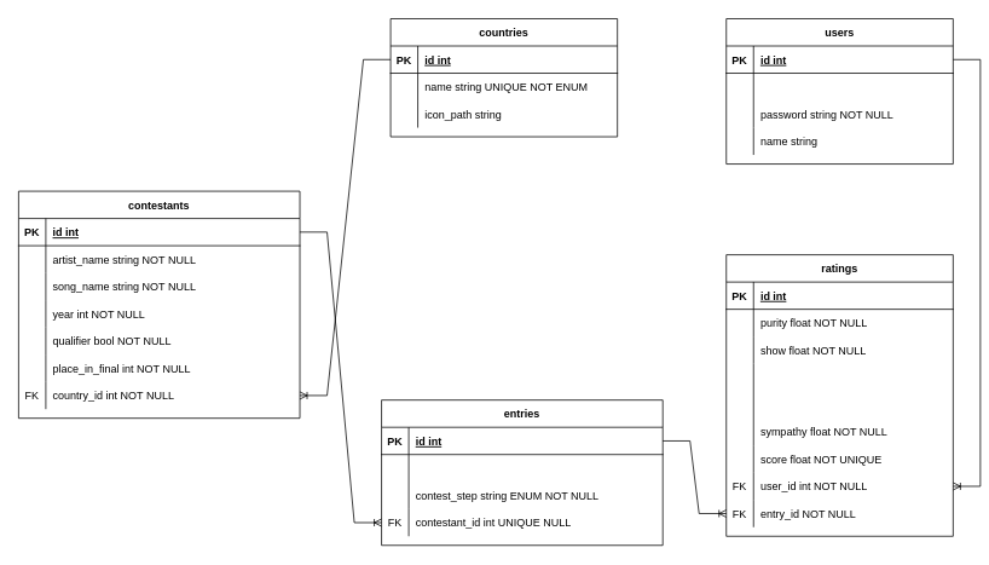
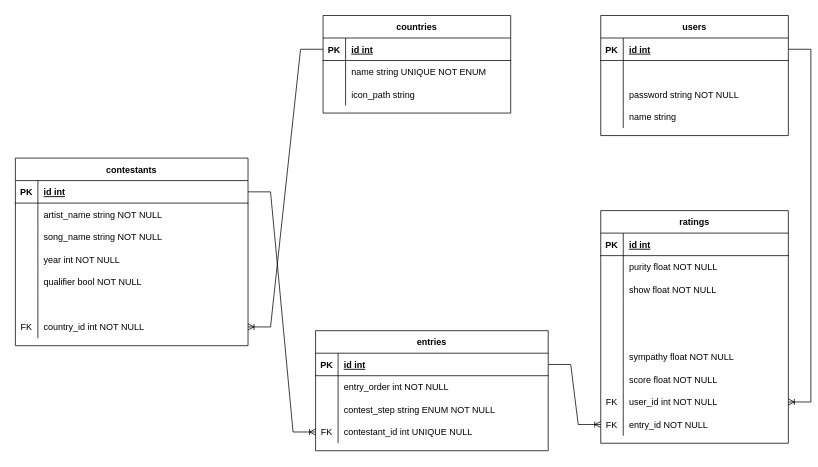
  <mxCell id="0" />
  <mxCell id="1" parent="0" />
  <mxCell id="2" value="users" style="shape=table;startSize=30;container=1;collapsible=1;childLayout=tableLayout;fixedRows=1;rowLines=0;fontStyle=1;align=center;resizeLast=1;" parent="1" vertex="1"><mxGeometry x="800" y="20" width="250" height="160" as="geometry" /></mxCell>
  <mxCell id="3" value="" style="shape=partialRectangle;collapsible=0;dropTarget=0;pointerEvents=0;fillColor=none;points=[[0,0.5],[1,0.5]];portConstraint=eastwest;top=0;left=0;right=0;bottom=1;" parent="2" vertex="1"><mxGeometry y="30" width="250" height="30" as="geometry" /></mxCell>
  <mxCell id="4" value="PK" style="shape=partialRectangle;overflow=hidden;connectable=0;fillColor=none;top=0;left=0;bottom=0;right=0;fontStyle=1;" parent="3" vertex="1"><mxGeometry width="30" height="30" as="geometry"><mxRectangle width="30" height="30" as="alternateBounds" /></mxGeometry></mxCell>
  <mxCell id="5" value="id int" style="shape=partialRectangle;overflow=hidden;connectable=0;fillColor=none;top=0;left=0;bottom=0;right=0;align=left;spacingLeft=6;fontStyle=5;" parent="3" vertex="1"><mxGeometry x="30" width="220" height="30" as="geometry"><mxRectangle width="220" height="30" as="alternateBounds" /></mxGeometry></mxCell>
  <mxCell id="6" value="" style="shape=partialRectangle;collapsible=0;dropTarget=0;pointerEvents=0;fillColor=none;points=[[0,0.5],[1,0.5]];portConstraint=eastwest;top=0;left=0;right=0;bottom=0;" parent="2" vertex="1"><mxGeometry y="60" width="250" height="30" as="geometry" /></mxCell>
  <mxCell id="7" value="" style="shape=partialRectangle;overflow=hidden;connectable=0;fillColor=none;top=0;left=0;bottom=0;right=0;" parent="6" vertex="1"><mxGeometry width="30" height="30" as="geometry"><mxRectangle width="30" height="30" as="alternateBounds" /></mxGeometry></mxCell>
  <mxCell id="8" value="" style="shape=partialRectangle;collapsible=0;dropTarget=0;pointerEvents=0;fillColor=none;points=[[0,0.5],[1,0.5]];portConstraint=eastwest;top=0;left=0;right=0;bottom=0;" parent="2" vertex="1"><mxGeometry y="90" width="250" height="30" as="geometry" /></mxCell>
  <mxCell id="9" value="" style="shape=partialRectangle;overflow=hidden;connectable=0;fillColor=none;top=0;left=0;bottom=0;right=0;" parent="8" vertex="1"><mxGeometry width="30" height="30" as="geometry"><mxRectangle width="30" height="30" as="alternateBounds" /></mxGeometry></mxCell>
  <mxCell id="10" value="password string NOT NULL" style="shape=partialRectangle;overflow=hidden;connectable=0;fillColor=none;top=0;left=0;bottom=0;right=0;align=left;spacingLeft=6;" parent="8" vertex="1"><mxGeometry x="30" width="220" height="30" as="geometry"><mxRectangle width="220" height="30" as="alternateBounds" /></mxGeometry></mxCell>
  <mxCell id="11" value="" style="shape=partialRectangle;collapsible=0;dropTarget=0;pointerEvents=0;fillColor=none;points=[[0,0.5],[1,0.5]];portConstraint=eastwest;top=0;left=0;right=0;bottom=0;" parent="2" vertex="1"><mxGeometry y="120" width="250" height="30" as="geometry" /></mxCell>
  <mxCell id="12" value="" style="shape=partialRectangle;overflow=hidden;connectable=0;fillColor=none;top=0;left=0;bottom=0;right=0;" parent="11" vertex="1"><mxGeometry width="30" height="30" as="geometry"><mxRectangle width="30" height="30" as="alternateBounds" /></mxGeometry></mxCell>
  <mxCell id="13" value="name string" style="shape=partialRectangle;overflow=hidden;connectable=0;fillColor=none;top=0;left=0;bottom=0;right=0;align=left;spacingLeft=6;" parent="11" vertex="1"><mxGeometry x="30" width="220" height="30" as="geometry"><mxRectangle width="220" height="30" as="alternateBounds" /></mxGeometry></mxCell>
  <mxCell id="14" value="countries" style="shape=table;startSize=30;container=1;collapsible=1;childLayout=tableLayout;fixedRows=1;rowLines=0;fontStyle=1;align=center;resizeLast=1;" parent="1" vertex="1"><mxGeometry x="430" y="20" width="250" height="130" as="geometry" /></mxCell>
  <mxCell id="15" value="" style="shape=partialRectangle;collapsible=0;dropTarget=0;pointerEvents=0;fillColor=none;points=[[0,0.5],[1,0.5]];portConstraint=eastwest;top=0;left=0;right=0;bottom=1;" parent="14" vertex="1"><mxGeometry y="30" width="250" height="30" as="geometry" /></mxCell>
  <mxCell id="16" value="PK" style="shape=partialRectangle;overflow=hidden;connectable=0;fillColor=none;top=0;left=0;bottom=0;right=0;fontStyle=1;" parent="15" vertex="1"><mxGeometry width="30" height="30" as="geometry"><mxRectangle width="30" height="30" as="alternateBounds" /></mxGeometry></mxCell>
  <mxCell id="17" value="id int" style="shape=partialRectangle;overflow=hidden;connectable=0;fillColor=none;top=0;left=0;bottom=0;right=0;align=left;spacingLeft=6;fontStyle=5;" parent="15" vertex="1"><mxGeometry x="30" width="220" height="30" as="geometry"><mxRectangle width="220" height="30" as="alternateBounds" /></mxGeometry></mxCell>
  <mxCell id="18" value="" style="shape=partialRectangle;collapsible=0;dropTarget=0;pointerEvents=0;fillColor=none;points=[[0,0.5],[1,0.5]];portConstraint=eastwest;top=0;left=0;right=0;bottom=0;" parent="14" vertex="1"><mxGeometry y="60" width="250" height="30" as="geometry" /></mxCell>
  <mxCell id="19" value="" style="shape=partialRectangle;overflow=hidden;connectable=0;fillColor=none;top=0;left=0;bottom=0;right=0;" parent="18" vertex="1"><mxGeometry width="30" height="30" as="geometry"><mxRectangle width="30" height="30" as="alternateBounds" /></mxGeometry></mxCell>
  <mxCell id="20" value="name string UNIQUE NOT ENUM" style="shape=partialRectangle;overflow=hidden;connectable=0;fillColor=none;top=0;left=0;bottom=0;right=0;align=left;spacingLeft=6;" parent="18" vertex="1"><mxGeometry x="30" width="220" height="30" as="geometry"><mxRectangle width="220" height="30" as="alternateBounds" /></mxGeometry></mxCell>
  <mxCell id="21" value="" style="shape=partialRectangle;collapsible=0;dropTarget=0;pointerEvents=0;fillColor=none;points=[[0,0.5],[1,0.5]];portConstraint=eastwest;top=0;left=0;right=0;bottom=0;" parent="14" vertex="1"><mxGeometry y="90" width="250" height="30" as="geometry" /></mxCell>
  <mxCell id="22" value="" style="shape=partialRectangle;overflow=hidden;connectable=0;fillColor=none;top=0;left=0;bottom=0;right=0;" parent="21" vertex="1"><mxGeometry width="30" height="30" as="geometry"><mxRectangle width="30" height="30" as="alternateBounds" /></mxGeometry></mxCell>
  <mxCell id="23" value="icon_path string" style="shape=partialRectangle;overflow=hidden;connectable=0;fillColor=none;top=0;left=0;bottom=0;right=0;align=left;spacingLeft=6;" parent="21" vertex="1"><mxGeometry x="30" width="220" height="30" as="geometry"><mxRectangle width="220" height="30" as="alternateBounds" /></mxGeometry></mxCell>
  <mxCell id="24" value="entries" style="shape=table;startSize=30;container=1;collapsible=1;childLayout=tableLayout;fixedRows=1;rowLines=0;fontStyle=1;align=center;resizeLast=1;" parent="1" vertex="1"><mxGeometry x="420" y="440" width="310" height="160" as="geometry" /></mxCell>
  <mxCell id="25" value="" style="shape=partialRectangle;collapsible=0;dropTarget=0;pointerEvents=0;fillColor=none;points=[[0,0.5],[1,0.5]];portConstraint=eastwest;top=0;left=0;right=0;bottom=1;" parent="24" vertex="1"><mxGeometry y="30" width="310" height="30" as="geometry" /></mxCell>
  <mxCell id="26" value="PK" style="shape=partialRectangle;overflow=hidden;connectable=0;fillColor=none;top=0;left=0;bottom=0;right=0;fontStyle=1;" parent="25" vertex="1"><mxGeometry width="30" height="30" as="geometry"><mxRectangle width="30" height="30" as="alternateBounds" /></mxGeometry></mxCell>
  <mxCell id="27" value="id int" style="shape=partialRectangle;overflow=hidden;connectable=0;fillColor=none;top=0;left=0;bottom=0;right=0;align=left;spacingLeft=6;fontStyle=5;" parent="25" vertex="1"><mxGeometry x="30" width="280" height="30" as="geometry"><mxRectangle width="280" height="30" as="alternateBounds" /></mxGeometry></mxCell>
  <mxCell id="28" value="" style="shape=partialRectangle;collapsible=0;dropTarget=0;pointerEvents=0;fillColor=none;points=[[0,0.5],[1,0.5]];portConstraint=eastwest;top=0;left=0;right=0;bottom=0;" parent="24" vertex="1"><mxGeometry y="60" width="310" height="30" as="geometry" /></mxCell>
  <mxCell id="29" value="" style="shape=partialRectangle;overflow=hidden;connectable=0;fillColor=none;top=0;left=0;bottom=0;right=0;" parent="28" vertex="1"><mxGeometry width="30" height="30" as="geometry"><mxRectangle width="30" height="30" as="alternateBounds" /></mxGeometry></mxCell>
+ <mxCell id="30" value="entry_order int NOT NULL" style="shape=partialRectangle;overflow=hidden;connectable=0;fillColor=none;top=0;left=0;bottom=0;right=0;align=left;spacingLeft=6;" parent="28" vertex="1"><mxGeometry x="30" width="280" height="30" as="geometry"><mxRectangle width="280" height="30" as="alternateBounds" /></mxGeometry></mxCell>
  <mxCell id="31" value="" style="shape=partialRectangle;collapsible=0;dropTarget=0;pointerEvents=0;fillColor=none;points=[[0,0.5],[1,0.5]];portConstraint=eastwest;top=0;left=0;right=0;bottom=0;" parent="24" vertex="1"><mxGeometry y="90" width="310" height="30" as="geometry" /></mxCell>
  <mxCell id="32" value="" style="shape=partialRectangle;overflow=hidden;connectable=0;fillColor=none;top=0;left=0;bottom=0;right=0;" parent="31" vertex="1"><mxGeometry width="30" height="30" as="geometry"><mxRectangle width="30" height="30" as="alternateBounds" /></mxGeometry></mxCell>
  <mxCell id="33" value="contest_step string ENUM NOT NULL" style="shape=partialRectangle;overflow=hidden;connectable=0;fillColor=none;top=0;left=0;bottom=0;right=0;align=left;spacingLeft=6;" parent="31" vertex="1"><mxGeometry x="30" width="280" height="30" as="geometry"><mxRectangle width="280" height="30" as="alternateBounds" /></mxGeometry></mxCell>
  <mxCell id="34" value="" style="shape=partialRectangle;collapsible=0;dropTarget=0;pointerEvents=0;fillColor=none;points=[[0,0.5],[1,0.5]];portConstraint=eastwest;top=0;left=0;right=0;bottom=0;" parent="24" vertex="1"><mxGeometry y="120" width="310" height="30" as="geometry" /></mxCell>
  <mxCell id="35" value="FK" style="shape=partialRectangle;overflow=hidden;connectable=0;fillColor=none;top=0;left=0;bottom=0;right=0;" parent="34" vertex="1"><mxGeometry width="30" height="30" as="geometry"><mxRectangle width="30" height="30" as="alternateBounds" /></mxGeometry></mxCell>
  <mxCell id="36" value="contestant_id int UNIQUE NULL" style="shape=partialRectangle;overflow=hidden;connectable=0;fillColor=none;top=0;left=0;bottom=0;right=0;align=left;spacingLeft=6;" parent="34" vertex="1"><mxGeometry x="30" width="280" height="30" as="geometry"><mxRectangle width="280" height="30" as="alternateBounds" /></mxGeometry></mxCell>
  <mxCell id="37" value="ratings" style="shape=table;startSize=30;container=1;collapsible=1;childLayout=tableLayout;fixedRows=1;rowLines=0;fontStyle=1;align=center;resizeLast=1;" parent="1" vertex="1"><mxGeometry x="800" y="280" width="250" height="310" as="geometry" /></mxCell>
  <mxCell id="38" value="" style="shape=partialRectangle;collapsible=0;dropTarget=0;pointerEvents=0;fillColor=none;points=[[0,0.5],[1,0.5]];portConstraint=eastwest;top=0;left=0;right=0;bottom=1;" parent="37" vertex="1"><mxGeometry y="30" width="250" height="30" as="geometry" /></mxCell>
  <mxCell id="39" value="PK" style="shape=partialRectangle;overflow=hidden;connectable=0;fillColor=none;top=0;left=0;bottom=0;right=0;fontStyle=1;" parent="38" vertex="1"><mxGeometry width="30" height="30" as="geometry"><mxRectangle width="30" height="30" as="alternateBounds" /></mxGeometry></mxCell>
  <mxCell id="40" value="id int" style="shape=partialRectangle;overflow=hidden;connectable=0;fillColor=none;top=0;left=0;bottom=0;right=0;align=left;spacingLeft=6;fontStyle=5;" parent="38" vertex="1"><mxGeometry x="30" width="220" height="30" as="geometry"><mxRectangle width="220" height="30" as="alternateBounds" /></mxGeometry></mxCell>
  <mxCell id="41" value="" style="shape=partialRectangle;collapsible=0;dropTarget=0;pointerEvents=0;fillColor=none;points=[[0,0.5],[1,0.5]];portConstraint=eastwest;top=0;left=0;right=0;bottom=0;" parent="37" vertex="1"><mxGeometry y="60" width="250" height="30" as="geometry" /></mxCell>
  <mxCell id="42" value="" style="shape=partialRectangle;overflow=hidden;connectable=0;fillColor=none;top=0;left=0;bottom=0;right=0;" parent="41" vertex="1"><mxGeometry width="30" height="30" as="geometry"><mxRectangle width="30" height="30" as="alternateBounds" /></mxGeometry></mxCell>
  <mxCell id="43" value="purity float NOT NULL" style="shape=partialRectangle;overflow=hidden;connectable=0;fillColor=none;top=0;left=0;bottom=0;right=0;align=left;spacingLeft=6;" parent="41" vertex="1"><mxGeometry x="30" width="220" height="30" as="geometry"><mxRectangle width="220" height="30" as="alternateBounds" /></mxGeometry></mxCell>
  <mxCell id="44" value="" style="shape=partialRectangle;collapsible=0;dropTarget=0;pointerEvents=0;fillColor=none;points=[[0,0.5],[1,0.5]];portConstraint=eastwest;top=0;left=0;right=0;bottom=0;" parent="37" vertex="1"><mxGeometry y="90" width="250" height="30" as="geometry" /></mxCell>
  <mxCell id="45" value="" style="shape=partialRectangle;overflow=hidden;connectable=0;fillColor=none;top=0;left=0;bottom=0;right=0;" parent="44" vertex="1"><mxGeometry width="30" height="30" as="geometry"><mxRectangle width="30" height="30" as="alternateBounds" /></mxGeometry></mxCell>
  <mxCell id="46" value="show float NOT NULL" style="shape=partialRectangle;overflow=hidden;connectable=0;fillColor=none;top=0;left=0;bottom=0;right=0;align=left;spacingLeft=6;" parent="44" vertex="1"><mxGeometry x="30" width="220" height="30" as="geometry"><mxRectangle width="220" height="30" as="alternateBounds" /></mxGeometry></mxCell>
  <mxCell id="47" value="" style="shape=partialRectangle;collapsible=0;dropTarget=0;pointerEvents=0;fillColor=none;points=[[0,0.5],[1,0.5]];portConstraint=eastwest;top=0;left=0;right=0;bottom=0;" parent="37" vertex="1"><mxGeometry y="120" width="250" height="30" as="geometry" /></mxCell>
  <mxCell id="48" value="" style="shape=partialRectangle;overflow=hidden;connectable=0;fillColor=none;top=0;left=0;bottom=0;right=0;" parent="47" vertex="1"><mxGeometry width="30" height="30" as="geometry"><mxRectangle width="30" height="30" as="alternateBounds" /></mxGeometry></mxCell>
  <mxCell id="49" value="" style="shape=partialRectangle;collapsible=0;dropTarget=0;pointerEvents=0;fillColor=none;points=[[0,0.5],[1,0.5]];portConstraint=eastwest;top=0;left=0;right=0;bottom=0;" parent="37" vertex="1"><mxGeometry y="150" width="250" height="30" as="geometry" /></mxCell>
  <mxCell id="50" value="" style="shape=partialRectangle;overflow=hidden;connectable=0;fillColor=none;top=0;left=0;bottom=0;right=0;" parent="49" vertex="1"><mxGeometry width="30" height="30" as="geometry"><mxRectangle width="30" height="30" as="alternateBounds" /></mxGeometry></mxCell>
  <mxCell id="51" value="" style="shape=partialRectangle;collapsible=0;dropTarget=0;pointerEvents=0;fillColor=none;points=[[0,0.5],[1,0.5]];portConstraint=eastwest;top=0;left=0;right=0;bottom=0;" parent="37" vertex="1"><mxGeometry y="180" width="250" height="30" as="geometry" /></mxCell>
  <mxCell id="52" value="" style="shape=partialRectangle;overflow=hidden;connectable=0;fillColor=none;top=0;left=0;bottom=0;right=0;" parent="51" vertex="1"><mxGeometry width="30" height="30" as="geometry"><mxRectangle width="30" height="30" as="alternateBounds" /></mxGeometry></mxCell>
  <mxCell id="53" value="sympathy float NOT NULL" style="shape=partialRectangle;overflow=hidden;connectable=0;fillColor=none;top=0;left=0;bottom=0;right=0;align=left;spacingLeft=6;" parent="51" vertex="1"><mxGeometry x="30" width="220" height="30" as="geometry"><mxRectangle width="220" height="30" as="alternateBounds" /></mxGeometry></mxCell>
  <mxCell id="54" value="" style="shape=partialRectangle;collapsible=0;dropTarget=0;pointerEvents=0;fillColor=none;points=[[0,0.5],[1,0.5]];portConstraint=eastwest;top=0;left=0;right=0;bottom=0;" parent="37" vertex="1"><mxGeometry y="210" width="250" height="30" as="geometry" /></mxCell>
  <mxCell id="55" value="" style="shape=partialRectangle;overflow=hidden;connectable=0;fillColor=none;top=0;left=0;bottom=0;right=0;" parent="54" vertex="1"><mxGeometry width="30" height="30" as="geometry"><mxRectangle width="30" height="30" as="alternateBounds" /></mxGeometry></mxCell>
- <mxCell id="56" value="score float NOT UNIQUE" style="shape=partialRectangle;overflow=hidden;connectable=0;fillColor=none;top=0;left=0;bottom=0;right=0;align=left;spacingLeft=6;" parent="54" vertex="1"><mxGeometry x="30" width="220" height="30" as="geometry"><mxRectangle width="220" height="30" as="alternateBounds" /></mxGeometry></mxCell>
+ <mxCell id="56" value="score float NOT NULL" style="shape=partialRectangle;overflow=hidden;connectable=0;fillColor=none;top=0;left=0;bottom=0;right=0;align=left;spacingLeft=6;" parent="54" vertex="1"><mxGeometry x="30" width="220" height="30" as="geometry"><mxRectangle width="220" height="30" as="alternateBounds" /></mxGeometry></mxCell>
  <mxCell id="57" value="" style="shape=partialRectangle;collapsible=0;dropTarget=0;pointerEvents=0;fillColor=none;points=[[0,0.5],[1,0.5]];portConstraint=eastwest;top=0;left=0;right=0;bottom=0;" parent="37" vertex="1"><mxGeometry y="240" width="250" height="30" as="geometry" /></mxCell>
  <mxCell id="58" value="FK" style="shape=partialRectangle;overflow=hidden;connectable=0;fillColor=none;top=0;left=0;bottom=0;right=0;" parent="57" vertex="1"><mxGeometry width="30" height="30" as="geometry"><mxRectangle width="30" height="30" as="alternateBounds" /></mxGeometry></mxCell>
  <mxCell id="59" value="user_id int NOT NULL" style="shape=partialRectangle;overflow=hidden;connectable=0;fillColor=none;top=0;left=0;bottom=0;right=0;align=left;spacingLeft=6;" parent="57" vertex="1"><mxGeometry x="30" width="220" height="30" as="geometry"><mxRectangle width="220" height="30" as="alternateBounds" /></mxGeometry></mxCell>
  <mxCell id="60" value="" style="shape=partialRectangle;collapsible=0;dropTarget=0;pointerEvents=0;fillColor=none;points=[[0,0.5],[1,0.5]];portConstraint=eastwest;top=0;left=0;right=0;bottom=0;" parent="37" vertex="1"><mxGeometry y="270" width="250" height="30" as="geometry" /></mxCell>
  <mxCell id="61" value="FK" style="shape=partialRectangle;overflow=hidden;connectable=0;fillColor=none;top=0;left=0;bottom=0;right=0;" parent="60" vertex="1"><mxGeometry width="30" height="30" as="geometry"><mxRectangle width="30" height="30" as="alternateBounds" /></mxGeometry></mxCell>
  <mxCell id="62" value="entry_id NOT NULL" style="shape=partialRectangle;overflow=hidden;connectable=0;fillColor=none;top=0;left=0;bottom=0;right=0;align=left;spacingLeft=6;" parent="60" vertex="1"><mxGeometry x="30" width="220" height="30" as="geometry"><mxRectangle width="220" height="30" as="alternateBounds" /></mxGeometry></mxCell>
  <mxCell id="63" value="contestants" style="shape=table;startSize=30;container=1;collapsible=1;childLayout=tableLayout;fixedRows=1;rowLines=0;fontStyle=1;align=center;resizeLast=1;" parent="1" vertex="1"><mxGeometry x="20" y="210" width="310" height="250" as="geometry" /></mxCell>
  <mxCell id="64" value="" style="shape=partialRectangle;collapsible=0;dropTarget=0;pointerEvents=0;fillColor=none;points=[[0,0.5],[1,0.5]];portConstraint=eastwest;top=0;left=0;right=0;bottom=1;" parent="63" vertex="1"><mxGeometry y="30" width="310" height="30" as="geometry" /></mxCell>
  <mxCell id="65" value="PK" style="shape=partialRectangle;overflow=hidden;connectable=0;fillColor=none;top=0;left=0;bottom=0;right=0;fontStyle=1;" parent="64" vertex="1"><mxGeometry width="30" height="30" as="geometry"><mxRectangle width="30" height="30" as="alternateBounds" /></mxGeometry></mxCell>
  <mxCell id="66" value="id int" style="shape=partialRectangle;overflow=hidden;connectable=0;fillColor=none;top=0;left=0;bottom=0;right=0;align=left;spacingLeft=6;fontStyle=5;" parent="64" vertex="1"><mxGeometry x="30" width="280" height="30" as="geometry"><mxRectangle width="280" height="30" as="alternateBounds" /></mxGeometry></mxCell>
  <mxCell id="67" value="" style="shape=partialRectangle;collapsible=0;dropTarget=0;pointerEvents=0;fillColor=none;points=[[0,0.5],[1,0.5]];portConstraint=eastwest;top=0;left=0;right=0;bottom=0;" parent="63" vertex="1"><mxGeometry y="60" width="310" height="30" as="geometry" /></mxCell>
  <mxCell id="68" value="" style="shape=partialRectangle;overflow=hidden;connectable=0;fillColor=none;top=0;left=0;bottom=0;right=0;" parent="67" vertex="1"><mxGeometry width="30" height="30" as="geometry"><mxRectangle width="30" height="30" as="alternateBounds" /></mxGeometry></mxCell>
  <mxCell id="69" value="artist_name string NOT NULL" style="shape=partialRectangle;overflow=hidden;connectable=0;fillColor=none;top=0;left=0;bottom=0;right=0;align=left;spacingLeft=6;" parent="67" vertex="1"><mxGeometry x="30" width="280" height="30" as="geometry"><mxRectangle width="280" height="30" as="alternateBounds" /></mxGeometry></mxCell>
  <mxCell id="70" value="" style="shape=partialRectangle;collapsible=0;dropTarget=0;pointerEvents=0;fillColor=none;points=[[0,0.5],[1,0.5]];portConstraint=eastwest;top=0;left=0;right=0;bottom=0;" parent="63" vertex="1"><mxGeometry y="90" width="310" height="30" as="geometry" /></mxCell>
  <mxCell id="71" value="" style="shape=partialRectangle;overflow=hidden;connectable=0;fillColor=none;top=0;left=0;bottom=0;right=0;" parent="70" vertex="1"><mxGeometry width="30" height="30" as="geometry"><mxRectangle width="30" height="30" as="alternateBounds" /></mxGeometry></mxCell>
  <mxCell id="72" value="song_name string NOT NULL" style="shape=partialRectangle;overflow=hidden;connectable=0;fillColor=none;top=0;left=0;bottom=0;right=0;align=left;spacingLeft=6;" parent="70" vertex="1"><mxGeometry x="30" width="280" height="30" as="geometry"><mxRectangle width="280" height="30" as="alternateBounds" /></mxGeometry></mxCell>
  <mxCell id="73" value="" style="shape=partialRectangle;collapsible=0;dropTarget=0;pointerEvents=0;fillColor=none;points=[[0,0.5],[1,0.5]];portConstraint=eastwest;top=0;left=0;right=0;bottom=0;" parent="63" vertex="1"><mxGeometry y="120" width="310" height="30" as="geometry" /></mxCell>
  <mxCell id="74" value="" style="shape=partialRectangle;overflow=hidden;connectable=0;fillColor=none;top=0;left=0;bottom=0;right=0;" parent="73" vertex="1"><mxGeometry width="30" height="30" as="geometry"><mxRectangle width="30" height="30" as="alternateBounds" /></mxGeometry></mxCell>
  <mxCell id="75" value="year int NOT NULL" style="shape=partialRectangle;overflow=hidden;connectable=0;fillColor=none;top=0;left=0;bottom=0;right=0;align=left;spacingLeft=6;" parent="73" vertex="1"><mxGeometry x="30" width="280" height="30" as="geometry"><mxRectangle width="280" height="30" as="alternateBounds" /></mxGeometry></mxCell>
  <mxCell id="76" value="" style="shape=partialRectangle;collapsible=0;dropTarget=0;pointerEvents=0;fillColor=none;points=[[0,0.5],[1,0.5]];portConstraint=eastwest;top=0;left=0;right=0;bottom=0;" parent="63" vertex="1"><mxGeometry y="150" width="310" height="30" as="geometry" /></mxCell>
  <mxCell id="77" value="" style="shape=partialRectangle;overflow=hidden;connectable=0;fillColor=none;top=0;left=0;bottom=0;right=0;" parent="76" vertex="1"><mxGeometry width="30" height="30" as="geometry"><mxRectangle width="30" height="30" as="alternateBounds" /></mxGeometry></mxCell>
  <mxCell id="78" value="qualifier bool NOT NULL" style="shape=partialRectangle;overflow=hidden;connectable=0;fillColor=none;top=0;left=0;bottom=0;right=0;align=left;spacingLeft=6;" parent="76" vertex="1"><mxGeometry x="30" width="280" height="30" as="geometry"><mxRectangle width="280" height="30" as="alternateBounds" /></mxGeometry></mxCell>
  <mxCell id="79" value="" style="shape=partialRectangle;collapsible=0;dropTarget=0;pointerEvents=0;fillColor=none;points=[[0,0.5],[1,0.5]];portConstraint=eastwest;top=0;left=0;right=0;bottom=0;" parent="63" vertex="1"><mxGeometry y="180" width="310" height="30" as="geometry" /></mxCell>
  <mxCell id="80" value="" style="shape=partialRectangle;overflow=hidden;connectable=0;fillColor=none;top=0;left=0;bottom=0;right=0;" parent="79" vertex="1"><mxGeometry width="30" height="30" as="geometry"><mxRectangle width="30" height="30" as="alternateBounds" /></mxGeometry></mxCell>
- <mxCell id="81" value="place_in_final int NOT NULL" style="shape=partialRectangle;overflow=hidden;connectable=0;fillColor=none;top=0;left=0;bottom=0;right=0;align=left;spacingLeft=6;" parent="79" vertex="1"><mxGeometry x="30" width="280" height="30" as="geometry"><mxRectangle width="280" height="30" as="alternateBounds" /></mxGeometry></mxCell>
  <mxCell id="82" value="" style="shape=partialRectangle;collapsible=0;dropTarget=0;pointerEvents=0;fillColor=none;points=[[0,0.5],[1,0.5]];portConstraint=eastwest;top=0;left=0;right=0;bottom=0;" parent="63" vertex="1"><mxGeometry y="210" width="310" height="30" as="geometry" /></mxCell>
  <mxCell id="83" value="FK" style="shape=partialRectangle;overflow=hidden;connectable=0;fillColor=none;top=0;left=0;bottom=0;right=0;" parent="82" vertex="1"><mxGeometry width="30" height="30" as="geometry"><mxRectangle width="30" height="30" as="alternateBounds" /></mxGeometry></mxCell>
  <mxCell id="84" value="country_id int NOT NULL" style="shape=partialRectangle;overflow=hidden;connectable=0;fillColor=none;top=0;left=0;bottom=0;right=0;align=left;spacingLeft=6;" parent="82" vertex="1"><mxGeometry x="30" width="280" height="30" as="geometry"><mxRectangle width="280" height="30" as="alternateBounds" /></mxGeometry></mxCell>
  <mxCell id="85" value="" style="edgeStyle=entityRelationEdgeStyle;fontSize=12;html=1;endArrow=ERoneToMany;rounded=0;exitX=1;exitY=0.5;exitDx=0;exitDy=0;" parent="1" source="3" target="57" edge="1"><mxGeometry width="100" height="100" relative="1" as="geometry"><mxPoint x="740" y="300" as="sourcePoint" /><mxPoint x="840" y="200" as="targetPoint" /></mxGeometry></mxCell>
  <mxCell id="86" value="" style="edgeStyle=entityRelationEdgeStyle;fontSize=12;html=1;endArrow=ERoneToMany;rounded=0;entryX=1;entryY=0.5;entryDx=0;entryDy=0;exitX=0;exitY=0.5;exitDx=0;exitDy=0;" parent="1" source="15" target="82" edge="1"><mxGeometry width="100" height="100" relative="1" as="geometry"><mxPoint x="270" y="190" as="sourcePoint" /><mxPoint x="370" y="90" as="targetPoint" /></mxGeometry></mxCell>
  <mxCell id="87" value="" style="edgeStyle=entityRelationEdgeStyle;fontSize=12;html=1;endArrow=ERoneToMany;rounded=0;entryX=0;entryY=0.5;entryDx=0;entryDy=0;exitX=1;exitY=0.5;exitDx=0;exitDy=0;" parent="1" source="64" target="34" edge="1"><mxGeometry width="100" height="100" relative="1" as="geometry"><mxPoint x="410" y="640" as="sourcePoint" /><mxPoint x="510" y="540" as="targetPoint" /></mxGeometry></mxCell>
  <mxCell id="88" value="" style="edgeStyle=entityRelationEdgeStyle;fontSize=12;html=1;endArrow=ERoneToMany;rounded=0;entryX=0;entryY=0.5;entryDx=0;entryDy=0;exitX=1;exitY=0.5;exitDx=0;exitDy=0;" parent="1" source="25" target="60" edge="1"><mxGeometry width="100" height="100" relative="1" as="geometry"><mxPoint x="890" y="580" as="sourcePoint" /><mxPoint x="990" y="480" as="targetPoint" /></mxGeometry></mxCell>
